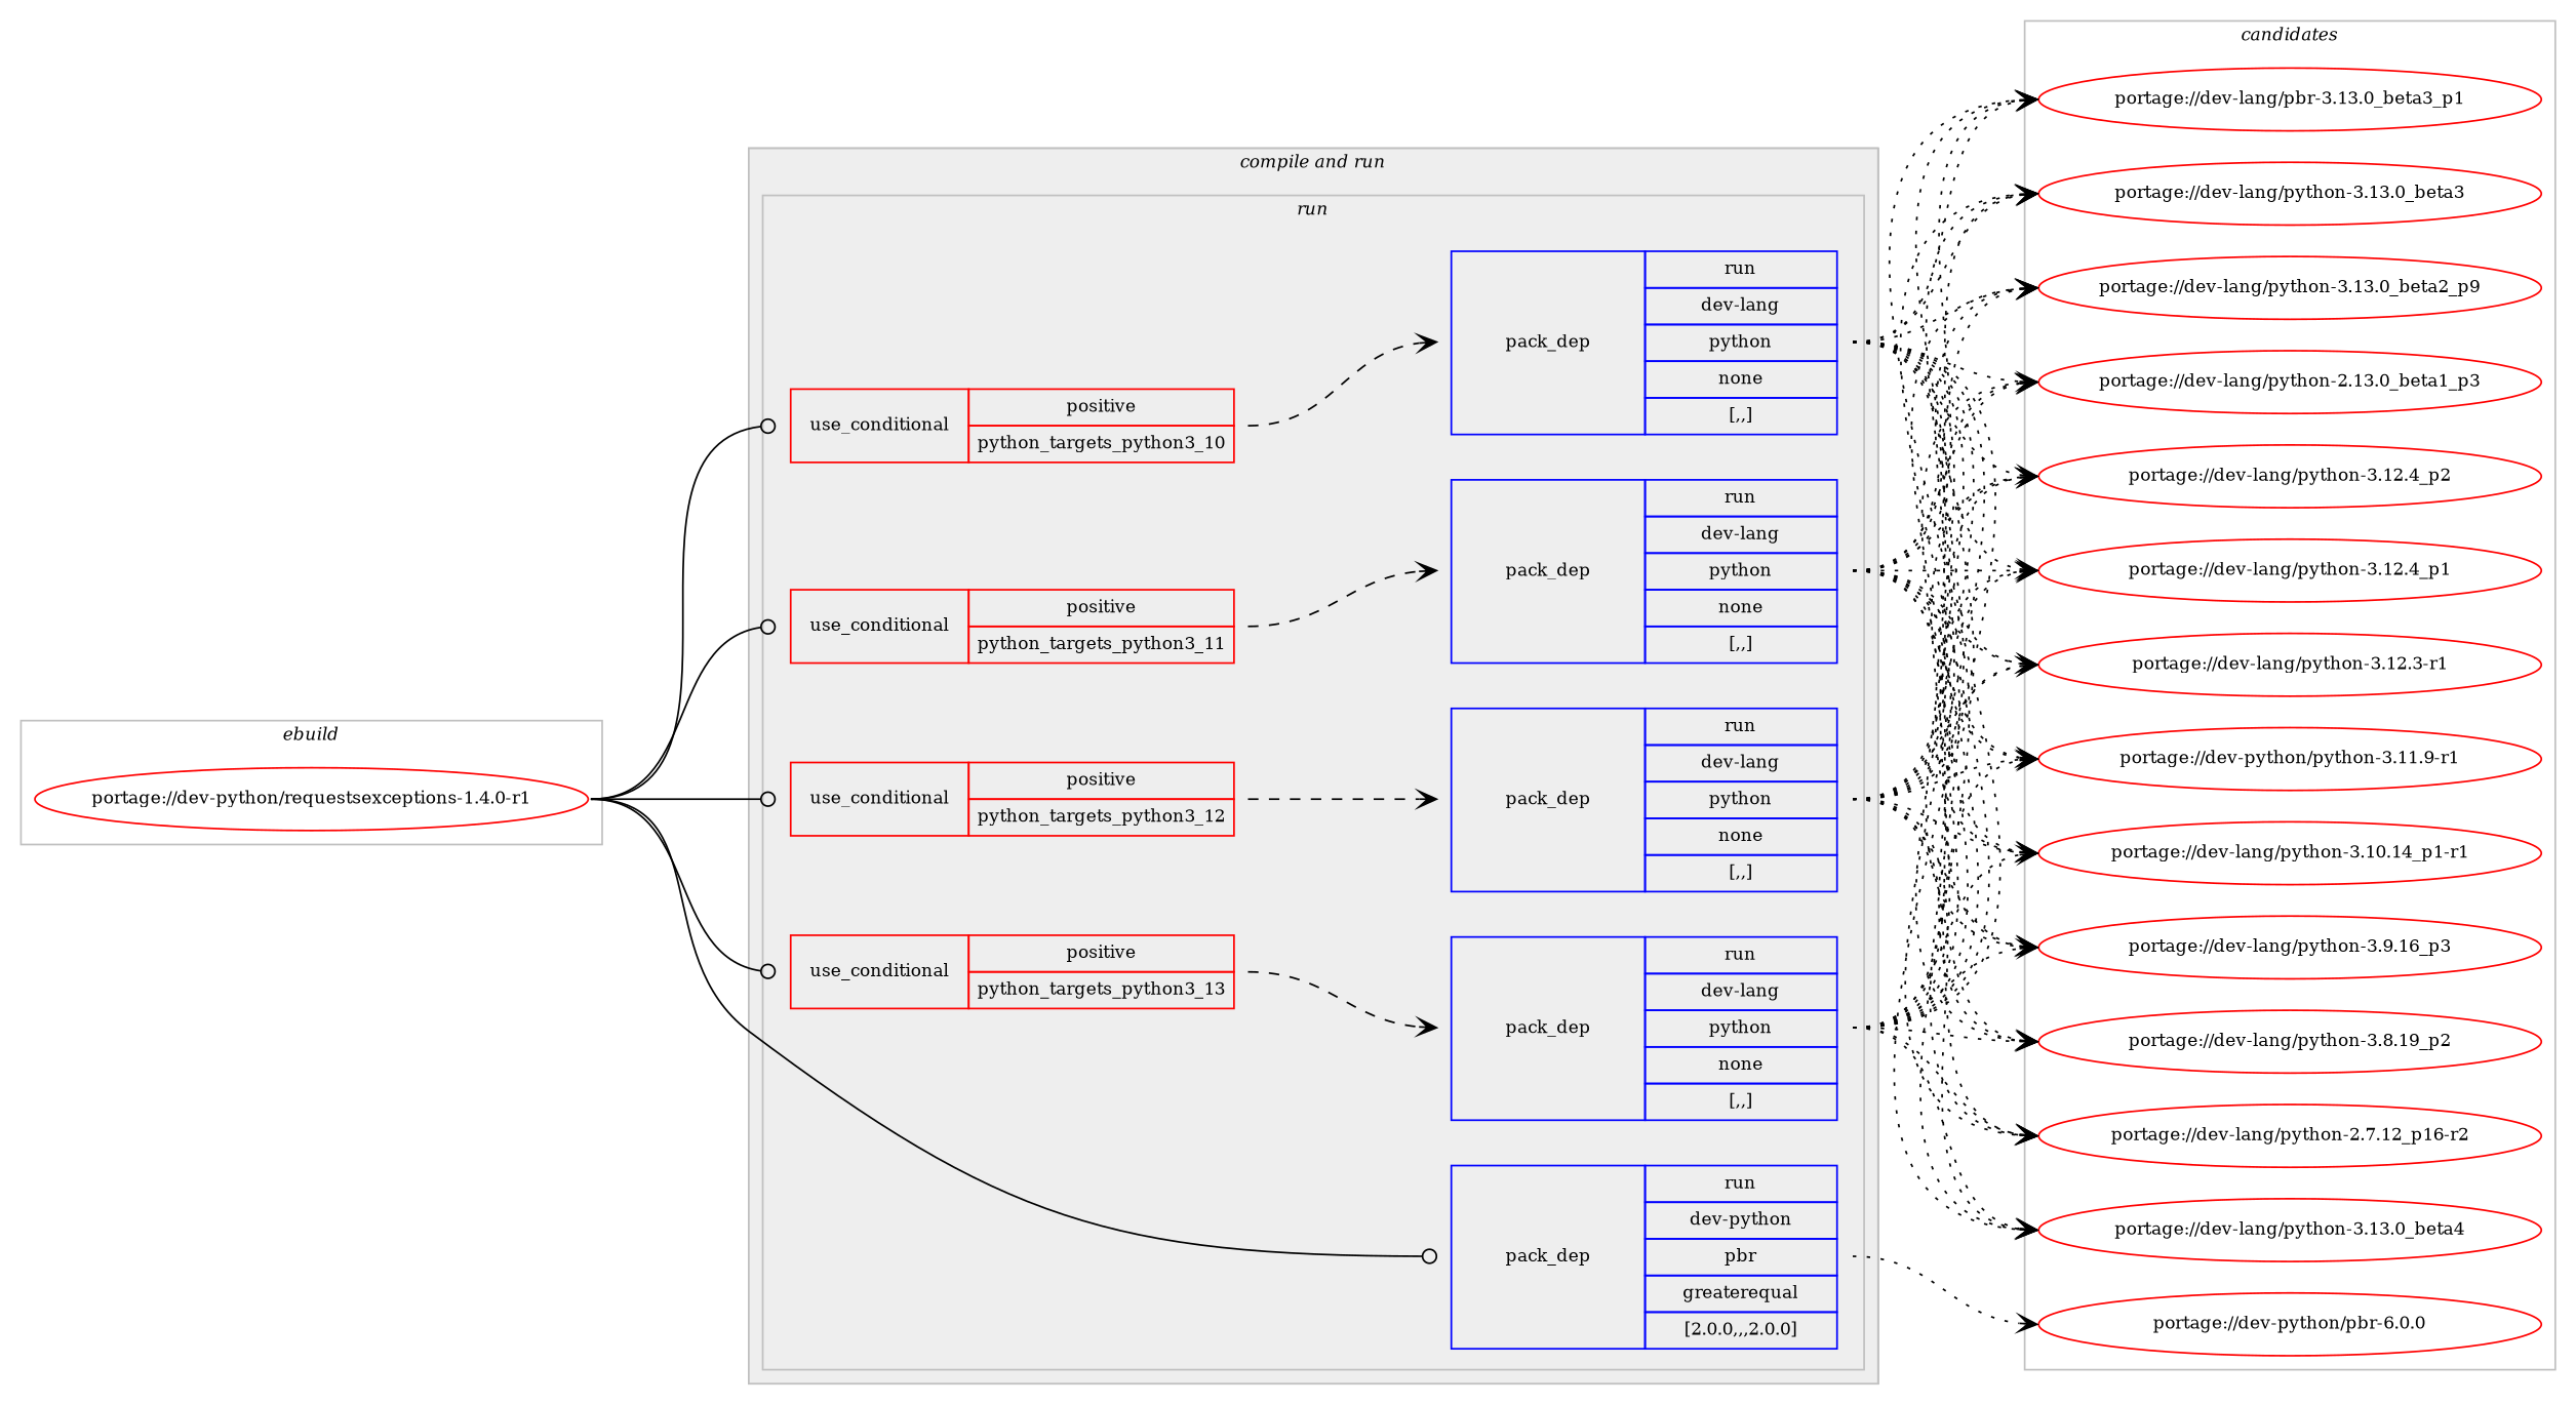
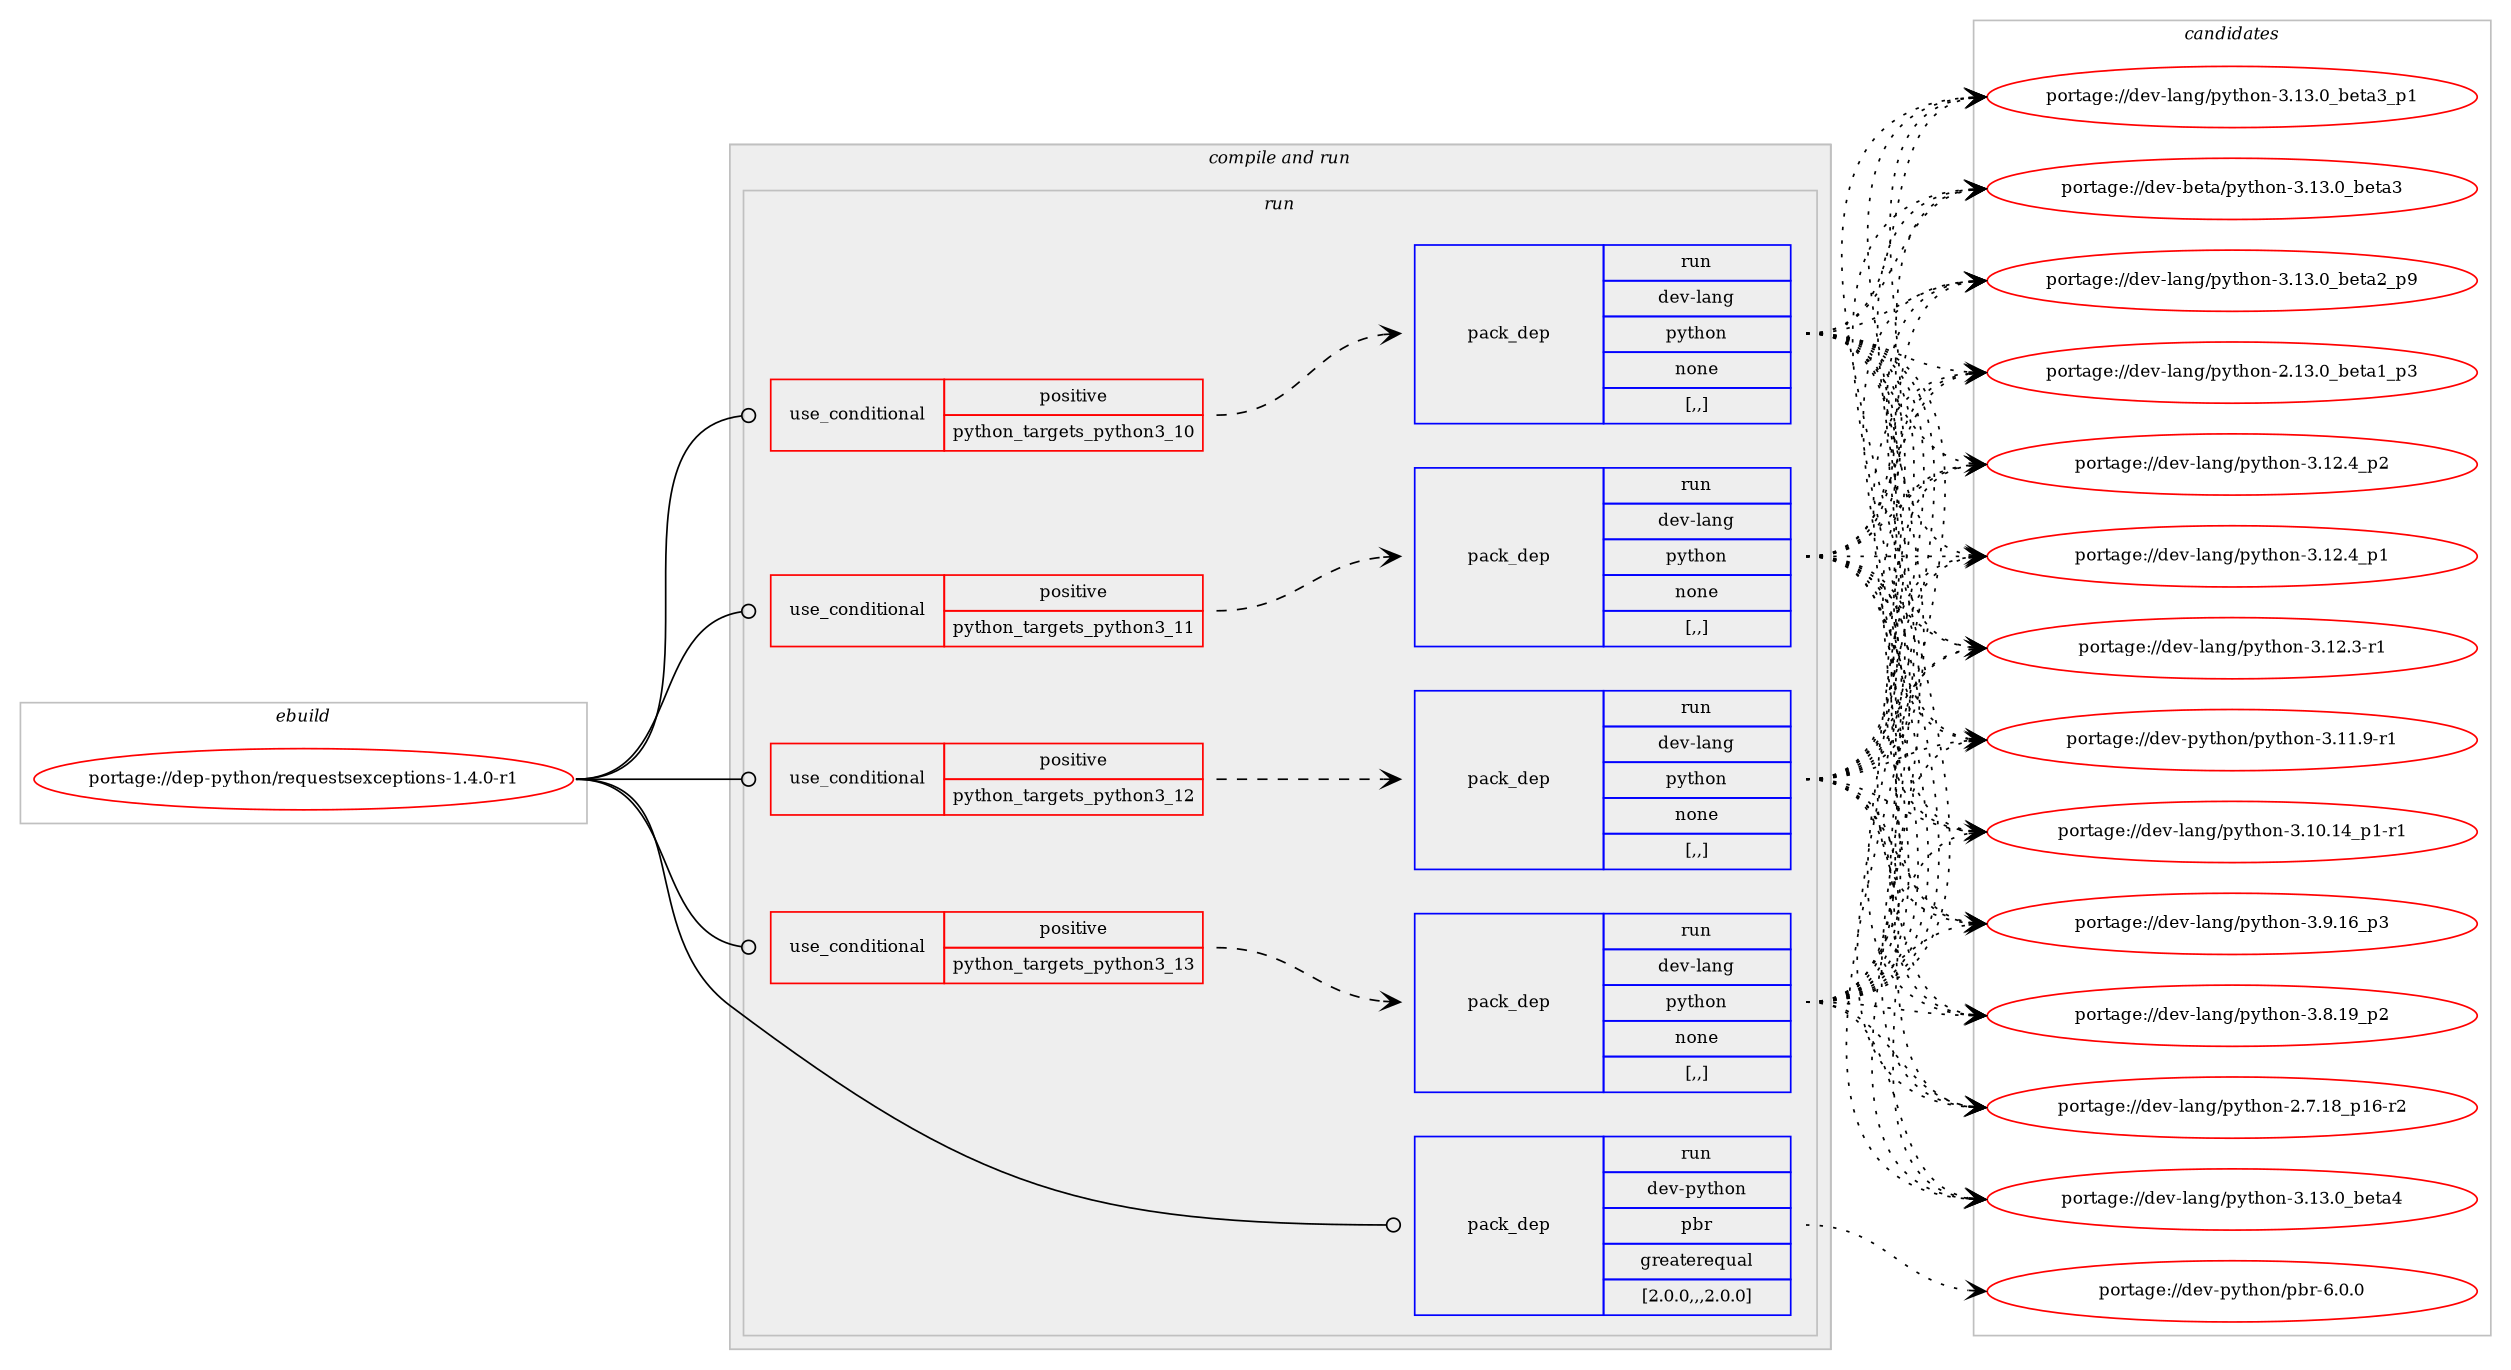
  digraph {
    compound=true
    concentrate=true
    fontname="DejaVu Serif"
    fontsize=10
    newrank=true
    rankdir=LR
    ranksep=1.5
    node [color=red fontname="DejaVu Serif" fontsize=10]
    edge [arrowhead=vee fontname="DejaVu Serif" headport=w style=dotted tailport=e weight=100]
-   n1 [label="portage://dev-python/requestsexceptions-1.4.0-r1" width=4]
+   n1 [label="portage://dep-python/requestsexceptions-1.4.0-r1" width=4]
    n2 [color=blue label=<<TABLE BORDER="0" CELLBORDER="1" CELLSPACING="0" CELLPADDING="4" WIDTH="220"><TR><TD ROWSPAN="6" CELLPADDING="30">pack_dep</TD></TR><TR><TD WIDTH="110">run</TD></TR><TR><TD>dev-lang</TD></TR><TR><TD>python</TD></TR><TR><TD>none</TD></TR><TR><TD>[,,]</TD></TR></TABLE>> shape=none]
    n3 [label=<<TABLE BORDER="0" CELLBORDER="1" CELLSPACING="0" CELLPADDING="4"><TR><TD ROWSPAN="3" CELLPADDING="10">use_conditional</TD></TR><TR><TD>positive</TD></TR><TR><TD>python_targets_python3_10</TD></TR></TABLE>> shape=none]
    n4 [color=blue label=<<TABLE BORDER="0" CELLBORDER="1" CELLSPACING="0" CELLPADDING="4" WIDTH="220"><TR><TD ROWSPAN="6" CELLPADDING="30">pack_dep</TD></TR><TR><TD WIDTH="110">run</TD></TR><TR><TD>dev-lang</TD></TR><TR><TD>python</TD></TR><TR><TD>none</TD></TR><TR><TD>[,,]</TD></TR></TABLE>> shape=none]
    n5 [label=<<TABLE BORDER="0" CELLBORDER="1" CELLSPACING="0" CELLPADDING="4"><TR><TD ROWSPAN="3" CELLPADDING="10">use_conditional</TD></TR><TR><TD>positive</TD></TR><TR><TD>python_targets_python3_11</TD></TR></TABLE>> shape=none]
    n6 [color=blue label=<<TABLE BORDER="0" CELLBORDER="1" CELLSPACING="0" CELLPADDING="4" WIDTH="220"><TR><TD ROWSPAN="6" CELLPADDING="30">pack_dep</TD></TR><TR><TD WIDTH="110">run</TD></TR><TR><TD>dev-lang</TD></TR><TR><TD>python</TD></TR><TR><TD>none</TD></TR><TR><TD>[,,]</TD></TR></TABLE>> shape=none]
    n7 [label=<<TABLE BORDER="0" CELLBORDER="1" CELLSPACING="0" CELLPADDING="4"><TR><TD ROWSPAN="3" CELLPADDING="10">use_conditional</TD></TR><TR><TD>positive</TD></TR><TR><TD>python_targets_python3_12</TD></TR></TABLE>> shape=none]
    n8 [color=blue label=<<TABLE BORDER="0" CELLBORDER="1" CELLSPACING="0" CELLPADDING="4" WIDTH="220"><TR><TD ROWSPAN="6" CELLPADDING="30">pack_dep</TD></TR><TR><TD WIDTH="110">run</TD></TR><TR><TD>dev-lang</TD></TR><TR><TD>python</TD></TR><TR><TD>none</TD></TR><TR><TD>[,,]</TD></TR></TABLE>> shape=none]
    n9 [label=<<TABLE BORDER="0" CELLBORDER="1" CELLSPACING="0" CELLPADDING="4"><TR><TD ROWSPAN="3" CELLPADDING="10">use_conditional</TD></TR><TR><TD>positive</TD></TR><TR><TD>python_targets_python3_13</TD></TR></TABLE>> shape=none]
    n10 [color=blue label=<<TABLE BORDER="0" CELLBORDER="1" CELLSPACING="0" CELLPADDING="4" WIDTH="220"><TR><TD ROWSPAN="6" CELLPADDING="30">pack_dep</TD></TR><TR><TD WIDTH="110">run</TD></TR><TR><TD>dev-python</TD></TR><TR><TD>pbr</TD></TR><TR><TD>greaterequal</TD></TR><TR><TD>[2.0.0,,,2.0.0]</TD></TR></TABLE>> shape=none]
    n11 [label="portage://dev-lang/python-3.13.0_beta4" width=4]
-   n12 [label="portage://dev-lang/pbr-3.13.0_beta3_p1" width=4]
-   n13 [label="portage://dev-lang/python-3.13.0_beta3" width=4]
+   n12 [label="portage://dev-lang/python-3.13.0_beta3_p1" width=4]
+   n13 [label="portage://dev-beta/python-3.13.0_beta3" width=4]
    n14 [label="portage://dev-lang/python-3.13.0_beta2_p9" width=4]
    n15 [label="portage://dev-lang/python-2.13.0_beta1_p3" width=4]
    n16 [label="portage://dev-lang/python-3.12.4_p2" width=4]
    n17 [label="portage://dev-lang/python-3.12.4_p1" width=4]
    n18 [label="portage://dev-lang/python-3.12.3-r1" width=4]
    n19 [label="portage://dev-python/python-3.11.9-r1" width=4]
    n20 [label="portage://dev-lang/python-3.10.14_p1-r1" width=4]
    n21 [label="portage://dev-lang/python-3.9.16_p3" width=4]
    n22 [label="portage://dev-lang/python-3.8.19_p2" width=4]
-   n23 [label="portage://dev-lang/python-2.7.12_p16-r2" width=4]
+   n23 [label="portage://dev-lang/python-2.7.18_p16-r2" width=4]
    n24 [label="portage://dev-python/pbr-6.0.0" width=4]
    subgraph cluster_1 {
      color=gray
      label=<<i>ebuild</i>>
      n1
    }
    subgraph cluster_2 {
      color=gray
      label=<<i>dependencies</i>>
      subgraph cluster_3 {
        color=gray
        fillcolor="#eeeeee"
        label=<<i>compile</i>>
        style=filled
      }
      subgraph cluster_4 {
        color=gray
        fillcolor="#eeeeee"
        label=<<i>compile and run</i>>
        style=filled
      }
      subgraph cluster_5 {
        color=gray
        fillcolor="#eeeeee"
        label=<<i>run</i>>
        style=filled
        subgraph sub_6 {
          color=gray
          fillcolor="#eeeeee"
          label=<<i>run</i>>
          style=filled
          n3
          subgraph sub_7 {
            color=gray
            fillcolor="#eeeeee"
            label=<<i>run</i>>
            style=filled
            n2
          }
        }
        subgraph sub_8 {
          color=gray
          fillcolor="#eeeeee"
          label=<<i>run</i>>
          style=filled
          n5
          subgraph sub_9 {
            color=gray
            fillcolor="#eeeeee"
            label=<<i>run</i>>
            style=filled
            n4
          }
        }
        subgraph sub_10 {
          color=gray
          fillcolor="#eeeeee"
          label=<<i>run</i>>
          style=filled
          n7
          subgraph sub_11 {
            color=gray
            fillcolor="#eeeeee"
            label=<<i>run</i>>
            style=filled
            n6
          }
        }
        subgraph sub_12 {
          color=gray
          fillcolor="#eeeeee"
          label=<<i>run</i>>
          style=filled
          n9
          subgraph sub_13 {
            color=gray
            fillcolor="#eeeeee"
            label=<<i>run</i>>
            style=filled
            n8
          }
        }
        subgraph sub_14 {
          color=gray
          fillcolor="#eeeeee"
          label=<<i>run</i>>
          style=filled
          n10
        }
      }
    }
    subgraph cluster_15 {
      color=gray
      label=<<i>candidates</i>>
      rank=same
      subgraph sub_16 {
        color=black
        label=<<i>candidates</i>>
        nodesep=1
        rank=same
        n11
        n12
        n13
        n14
        n15
        n16
        n17
        n18
        n19
        n20
        n21
        n22
        n23
      }
      subgraph sub_17 {
        color=black
        label=<<i>candidates</i>>
        nodesep=1
        rank=same
        n11
        n12
        n13
        n14
        n15
        n16
        n17
        n18
        n19
        n20
        n21
        n22
        n23
      }
      subgraph sub_18 {
        color=black
        label=<<i>candidates</i>>
        nodesep=1
        rank=same
        n11
        n12
        n13
        n14
        n15
        n16
        n17
        n18
        n19
        n20
        n21
        n22
        n23
      }
      subgraph sub_19 {
        color=black
        label=<<i>candidates</i>>
        nodesep=1
        rank=same
        n11
        n12
        n13
        n14
        n15
        n16
        n17
        n18
        n19
        n20
        n21
        n22
        n23
      }
      subgraph sub_20 {
        color=black
        label=<<i>candidates</i>>
        nodesep=1
        rank=same
        n24
      }
    }
    n1 -> n3 [arrowhead=odot style=solid weight=20]
    n1 -> n5 [arrowhead=odot style=solid weight=20]
    n1 -> n7 [arrowhead=odot style=solid weight=20]
    n1 -> n9 [arrowhead=odot style=solid weight=20]
    n1 -> n10 [arrowhead=odot style=solid weight=20]
    n2 -> n11
    n2 -> n12
    n2 -> n13
    n2 -> n14
    n2 -> n15
    n2 -> n16
    n2 -> n17
    n2 -> n18
    n2 -> n19
    n2 -> n20
    n2 -> n21
    n2 -> n22
    n2 -> n23
    n3 -> n2 [style=dashed weight=20]
    n4 -> n11
    n4 -> n12
    n4 -> n13
    n4 -> n14
    n4 -> n15
    n4 -> n16
    n4 -> n17
    n4 -> n18
    n4 -> n19
    n4 -> n20
    n4 -> n21
    n4 -> n22
    n4 -> n23
    n5 -> n4 [style=dashed weight=20]
    n6 -> n11
    n6 -> n12
    n6 -> n13
    n6 -> n14
    n6 -> n15
    n6 -> n16
    n6 -> n17
    n6 -> n18
    n6 -> n19
    n6 -> n20
    n6 -> n21
    n6 -> n22
    n6 -> n23
    n7 -> n6 [style=dashed weight=20]
    n8 -> n11
    n8 -> n12
    n8 -> n13
    n8 -> n14
    n8 -> n15
    n8 -> n16
    n8 -> n17
    n8 -> n18
    n8 -> n19
    n8 -> n20
    n8 -> n21
    n8 -> n22
    n8 -> n23
    n9 -> n8 [style=dashed weight=20]
    n10 -> n24
  }
